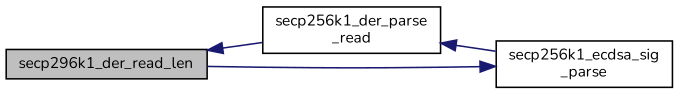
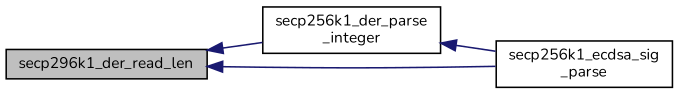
  digraph {
    fontname=Nunito
    rankdir=LR
    node [color=black fillcolor=white fontname=Nunito fontsize=10 shape=record style=filled]
    edge [color=midnightblue dir=back fontname=Nunito fontsize=10 labelfontname=Helvetica labelfontsize=10 style=solid]
    n1 [fillcolor=grey75 fontcolor=black height=0.2 label=secp296k1_der_read_len width=0.4]
-   n2 [height=0.2 label="secp256k1_der_parse\l_read" width=0.4]
+   n2 [height=0.2 label="secp256k1_der_parse\l_integer" width=0.4]
    n3 [height=0.2 label="secp256k1_ecdsa_sig\l_parse" width=0.4]
    n1 -> n2
-   n3 -> n1
+   n1 -> n3
    n2 -> n3
  }
